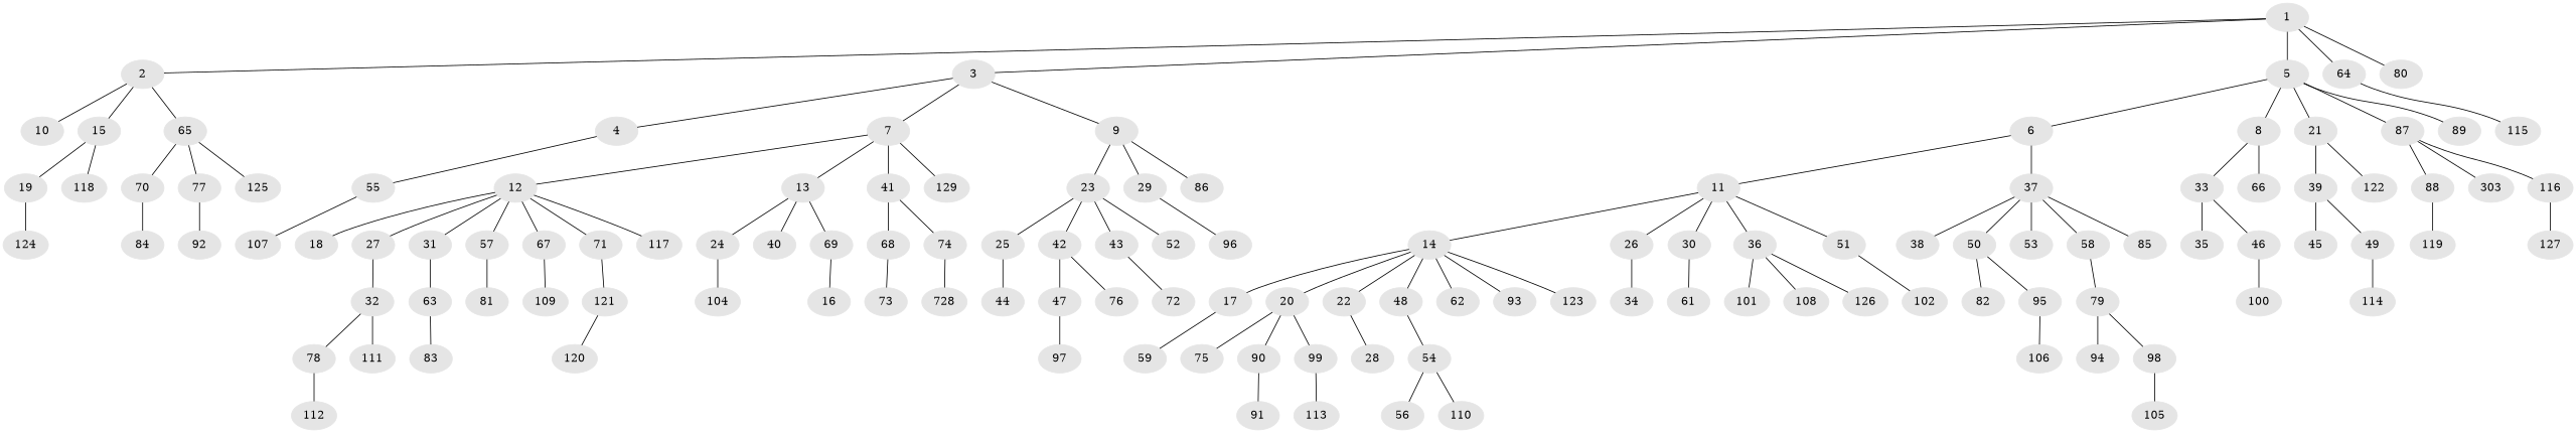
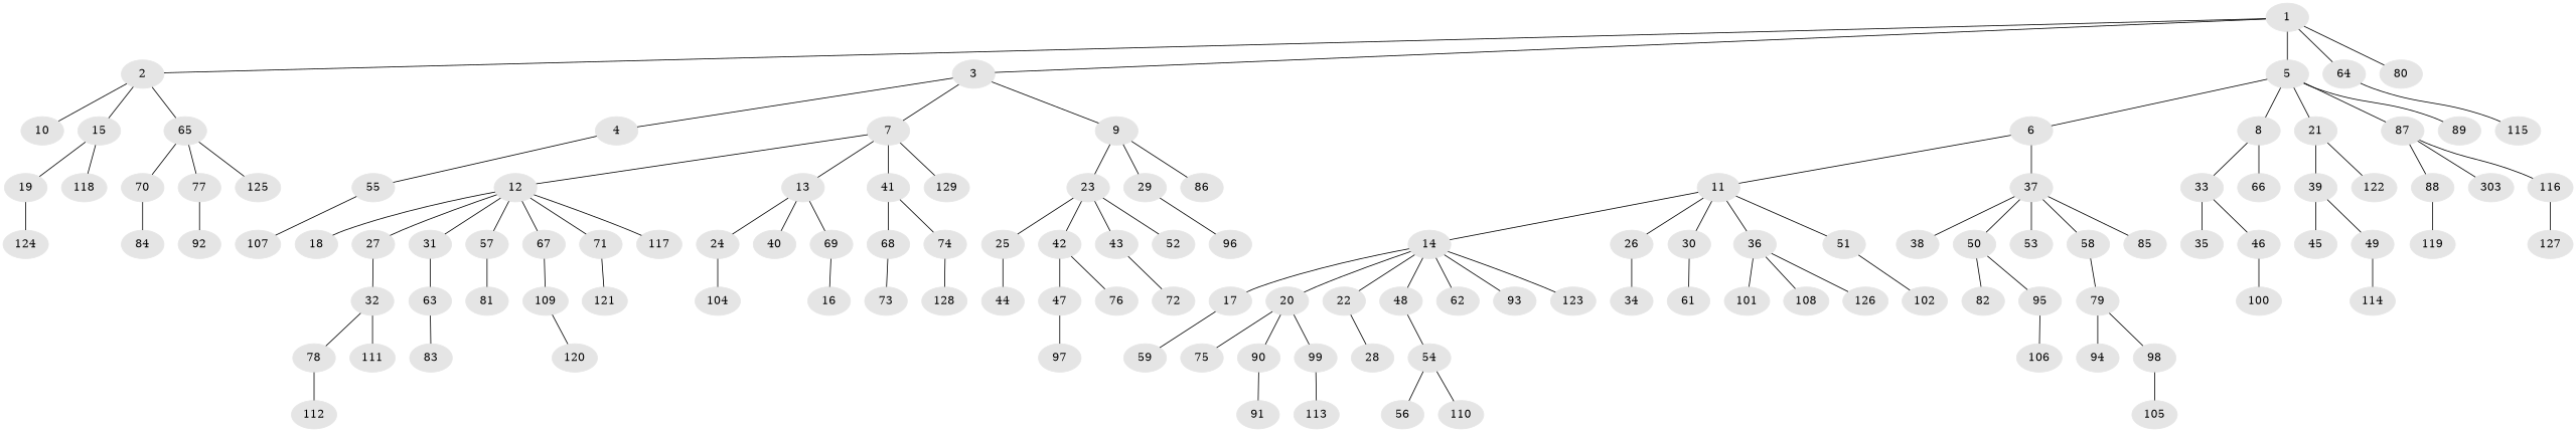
  graph {
    node [color=gray90 style=filled]
    1
    2
    3
    5
    64
    80
    10
    15
    65
    4
    7
    9
    6
    8
    21
    87
    89
    115
    19
    118
    70
    77
    125
    55
    12
    13
    41
    129
    23
    29
    86
    107
    11
    37
    33
    66
    39
    122
    88
    n40 [label=303]
    116
    14
    26
    30
    36
    51
    38
    50
    53
    58
    85
    18
    27
    31
    57
    67
    71
    117
    24
    40
    69
    68
    74
    35
    46
    25
    42
    43
    52
    96
    17
    20
    22
    48
    62
    93
    123
    34
    61
    101
    108
    126
    102
    32
    63
    81
    109
    121
    104
    16
    59
    75
    90
    99
    28
    54
    124
    91
    113
    45
    49
    44
    47
    76
    72
    78
    111
    83
    112
    100
    82
    95
    79
    114
    73
-   128 [label=728]
+   128
    97
    56
    110
    106
    94
    98
    84
    92
    120
    105
    119
    127
    1 -- 2
    1 -- 3
    1 -- 5
    1 -- 64
    1 -- 80
    2 -- 10
    2 -- 15
    2 -- 65
    3 -- 4
    3 -- 7
    3 -- 9
    5 -- 6
    5 -- 8
    5 -- 21
    5 -- 87
    5 -- 89
    64 -- 115
    15 -- 19
    15 -- 118
    65 -- 70
    65 -- 77
    65 -- 125
    4 -- 55
    7 -- 12
    7 -- 13
    7 -- 41
    7 -- 129
    9 -- 23
    9 -- 29
    9 -- 86
    6 -- 11
    6 -- 37
    8 -- 33
    8 -- 66
    21 -- 39
    21 -- 122
    87 -- 88
    87 -- n40
    87 -- 116
    19 -- 124
    70 -- 84
    77 -- 92
    55 -- 107
    12 -- 18
    12 -- 27
    12 -- 31
    12 -- 57
    12 -- 67
    12 -- 71
    12 -- 117
    13 -- 24
    13 -- 40
    13 -- 69
    41 -- 68
    41 -- 74
    23 -- 25
    23 -- 42
    23 -- 43
    23 -- 52
    29 -- 96
    11 -- 14
    11 -- 26
    11 -- 30
    11 -- 36
    11 -- 51
    37 -- 38
    37 -- 50
    37 -- 53
    37 -- 58
    37 -- 85
    33 -- 35
    33 -- 46
    39 -- 45
    39 -- 49
    88 -- 119
    116 -- 127
    14 -- 17
    14 -- 20
    14 -- 22
    14 -- 48
    14 -- 62
    14 -- 93
    14 -- 123
    26 -- 34
    30 -- 61
    36 -- 101
    36 -- 108
    36 -- 126
    51 -- 102
    50 -- 82
    50 -- 95
    58 -- 79
    27 -- 32
    31 -- 63
    57 -- 81
    67 -- 109
    71 -- 121
    24 -- 104
    69 -- 16
    68 -- 73
    74 -- 128
    46 -- 100
    25 -- 44
    42 -- 47
    42 -- 76
    43 -- 72
    17 -- 59
    20 -- 75
    20 -- 90
    20 -- 99
    22 -- 28
    48 -- 54
    32 -- 78
    32 -- 111
    63 -- 83
-   121 -- 120
+   109 -- 120
    90 -- 91
    99 -- 113
    54 -- 56
    54 -- 110
    49 -- 114
    47 -- 97
    78 -- 112
    95 -- 106
    79 -- 94
    79 -- 98
    98 -- 105
  }
